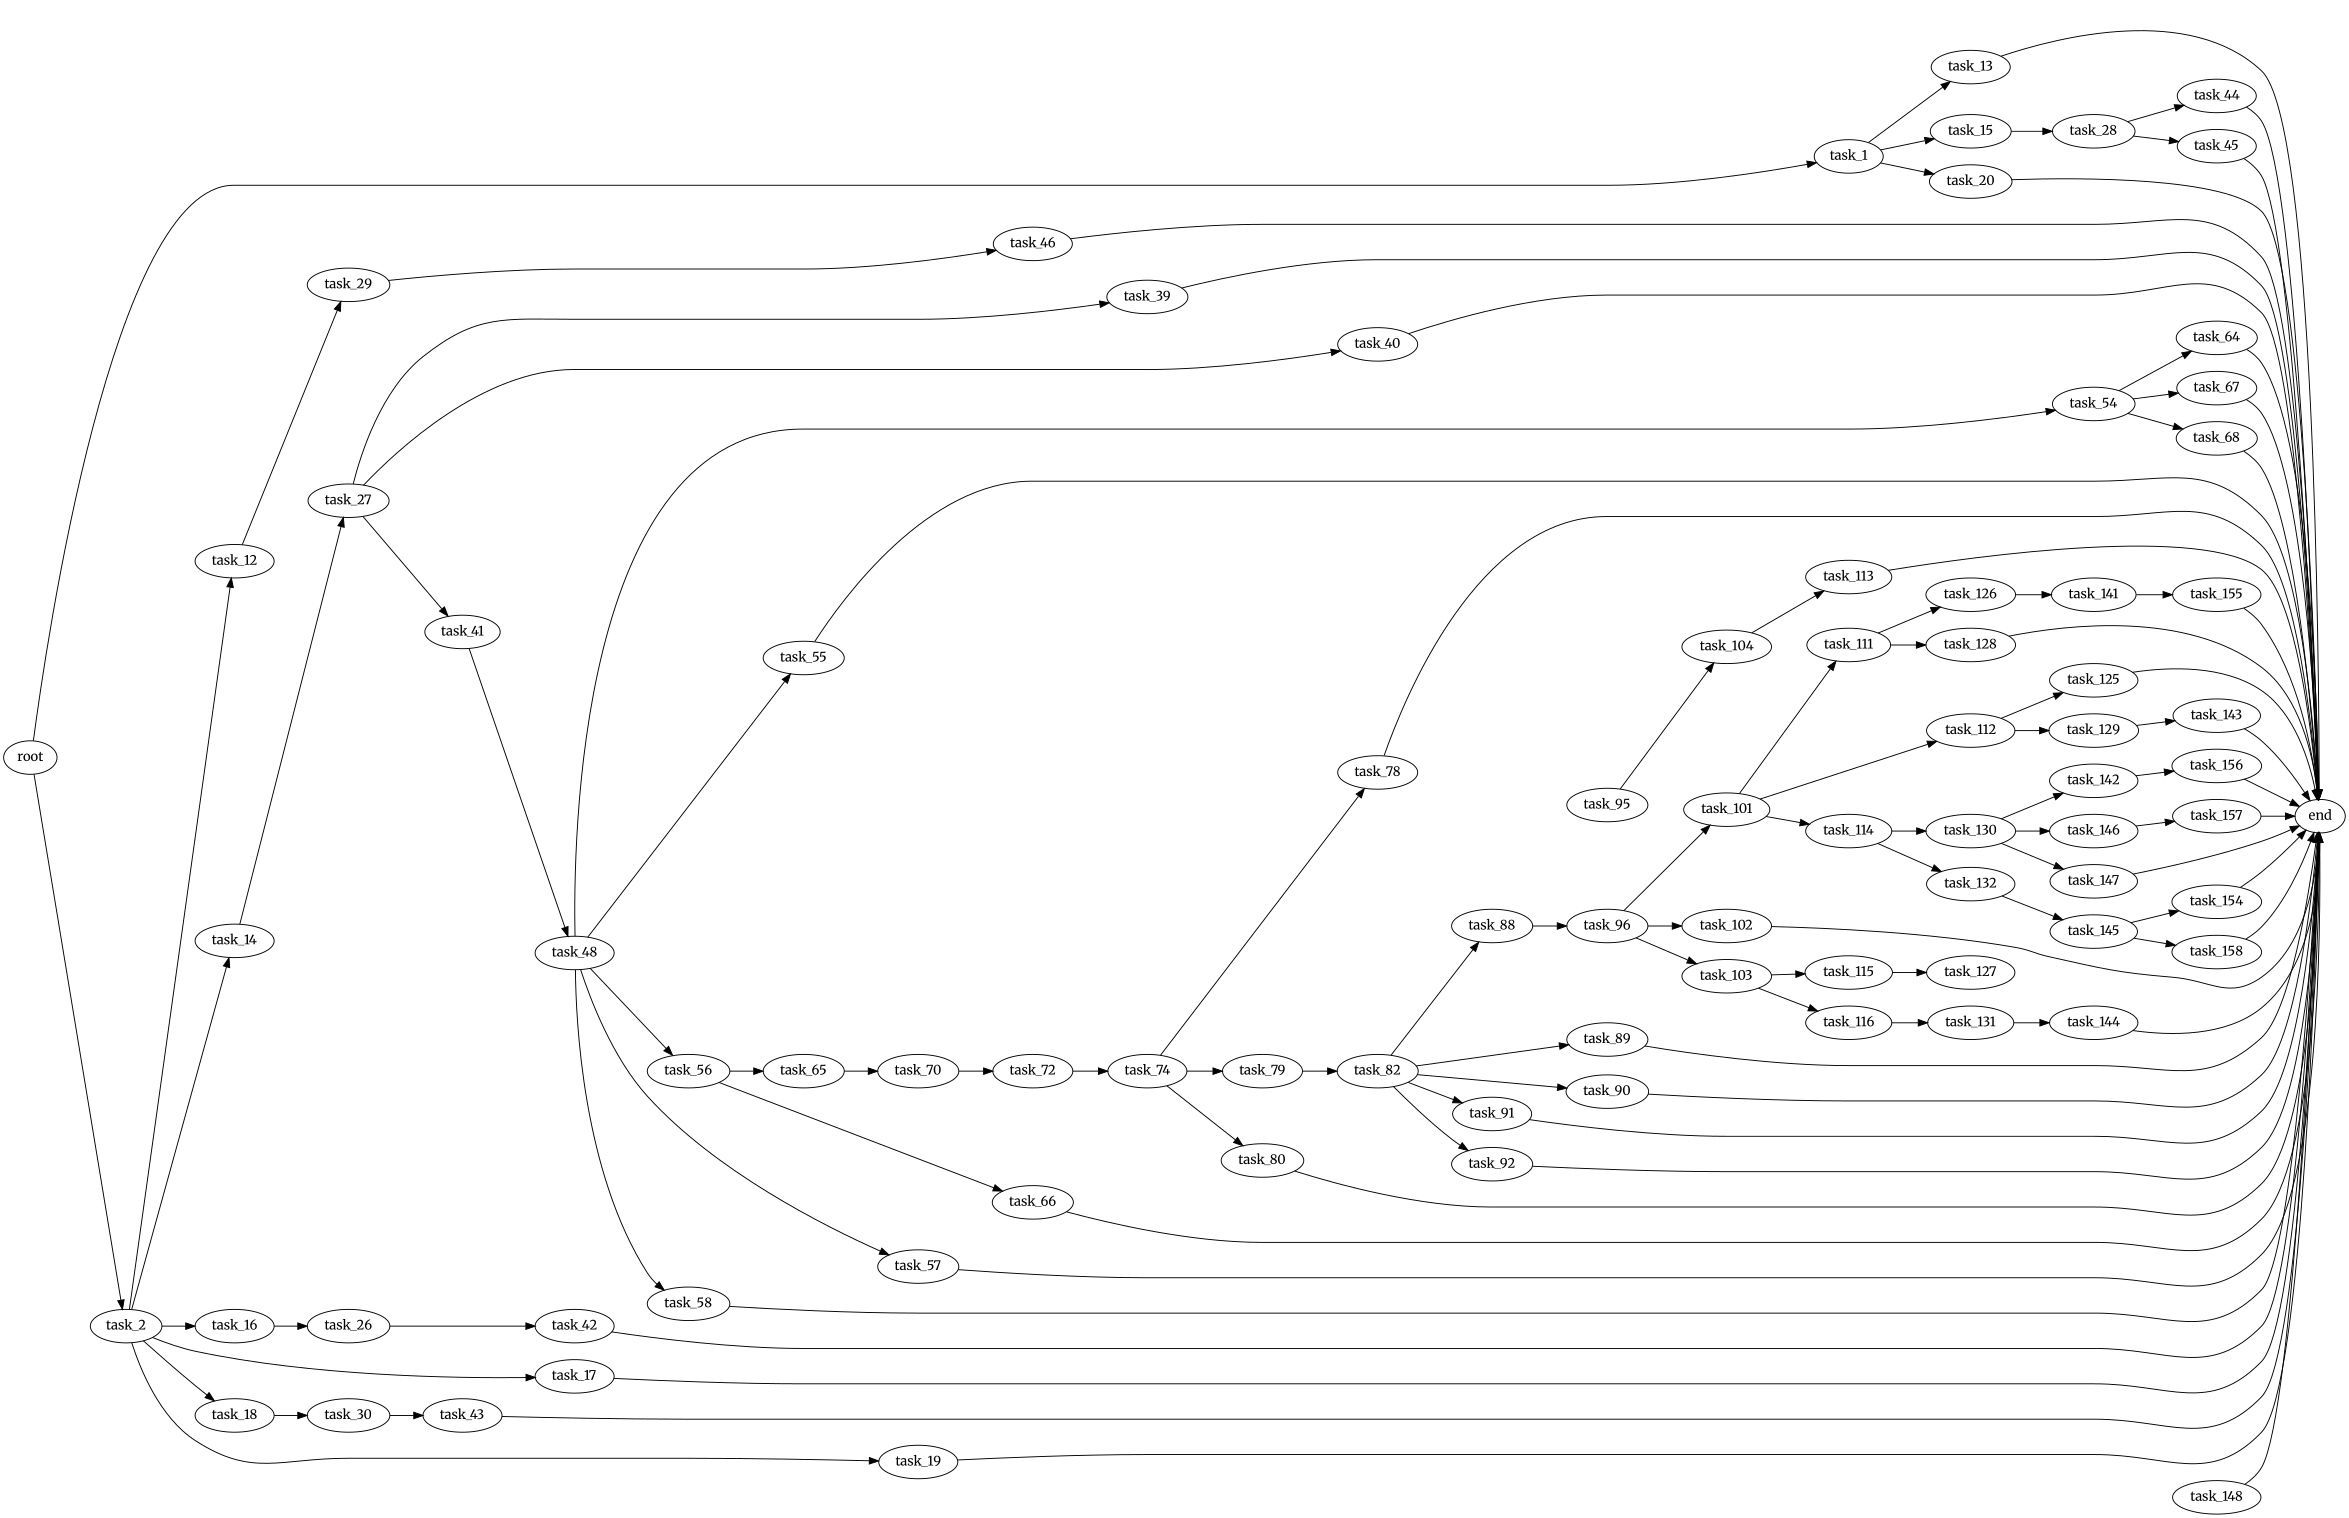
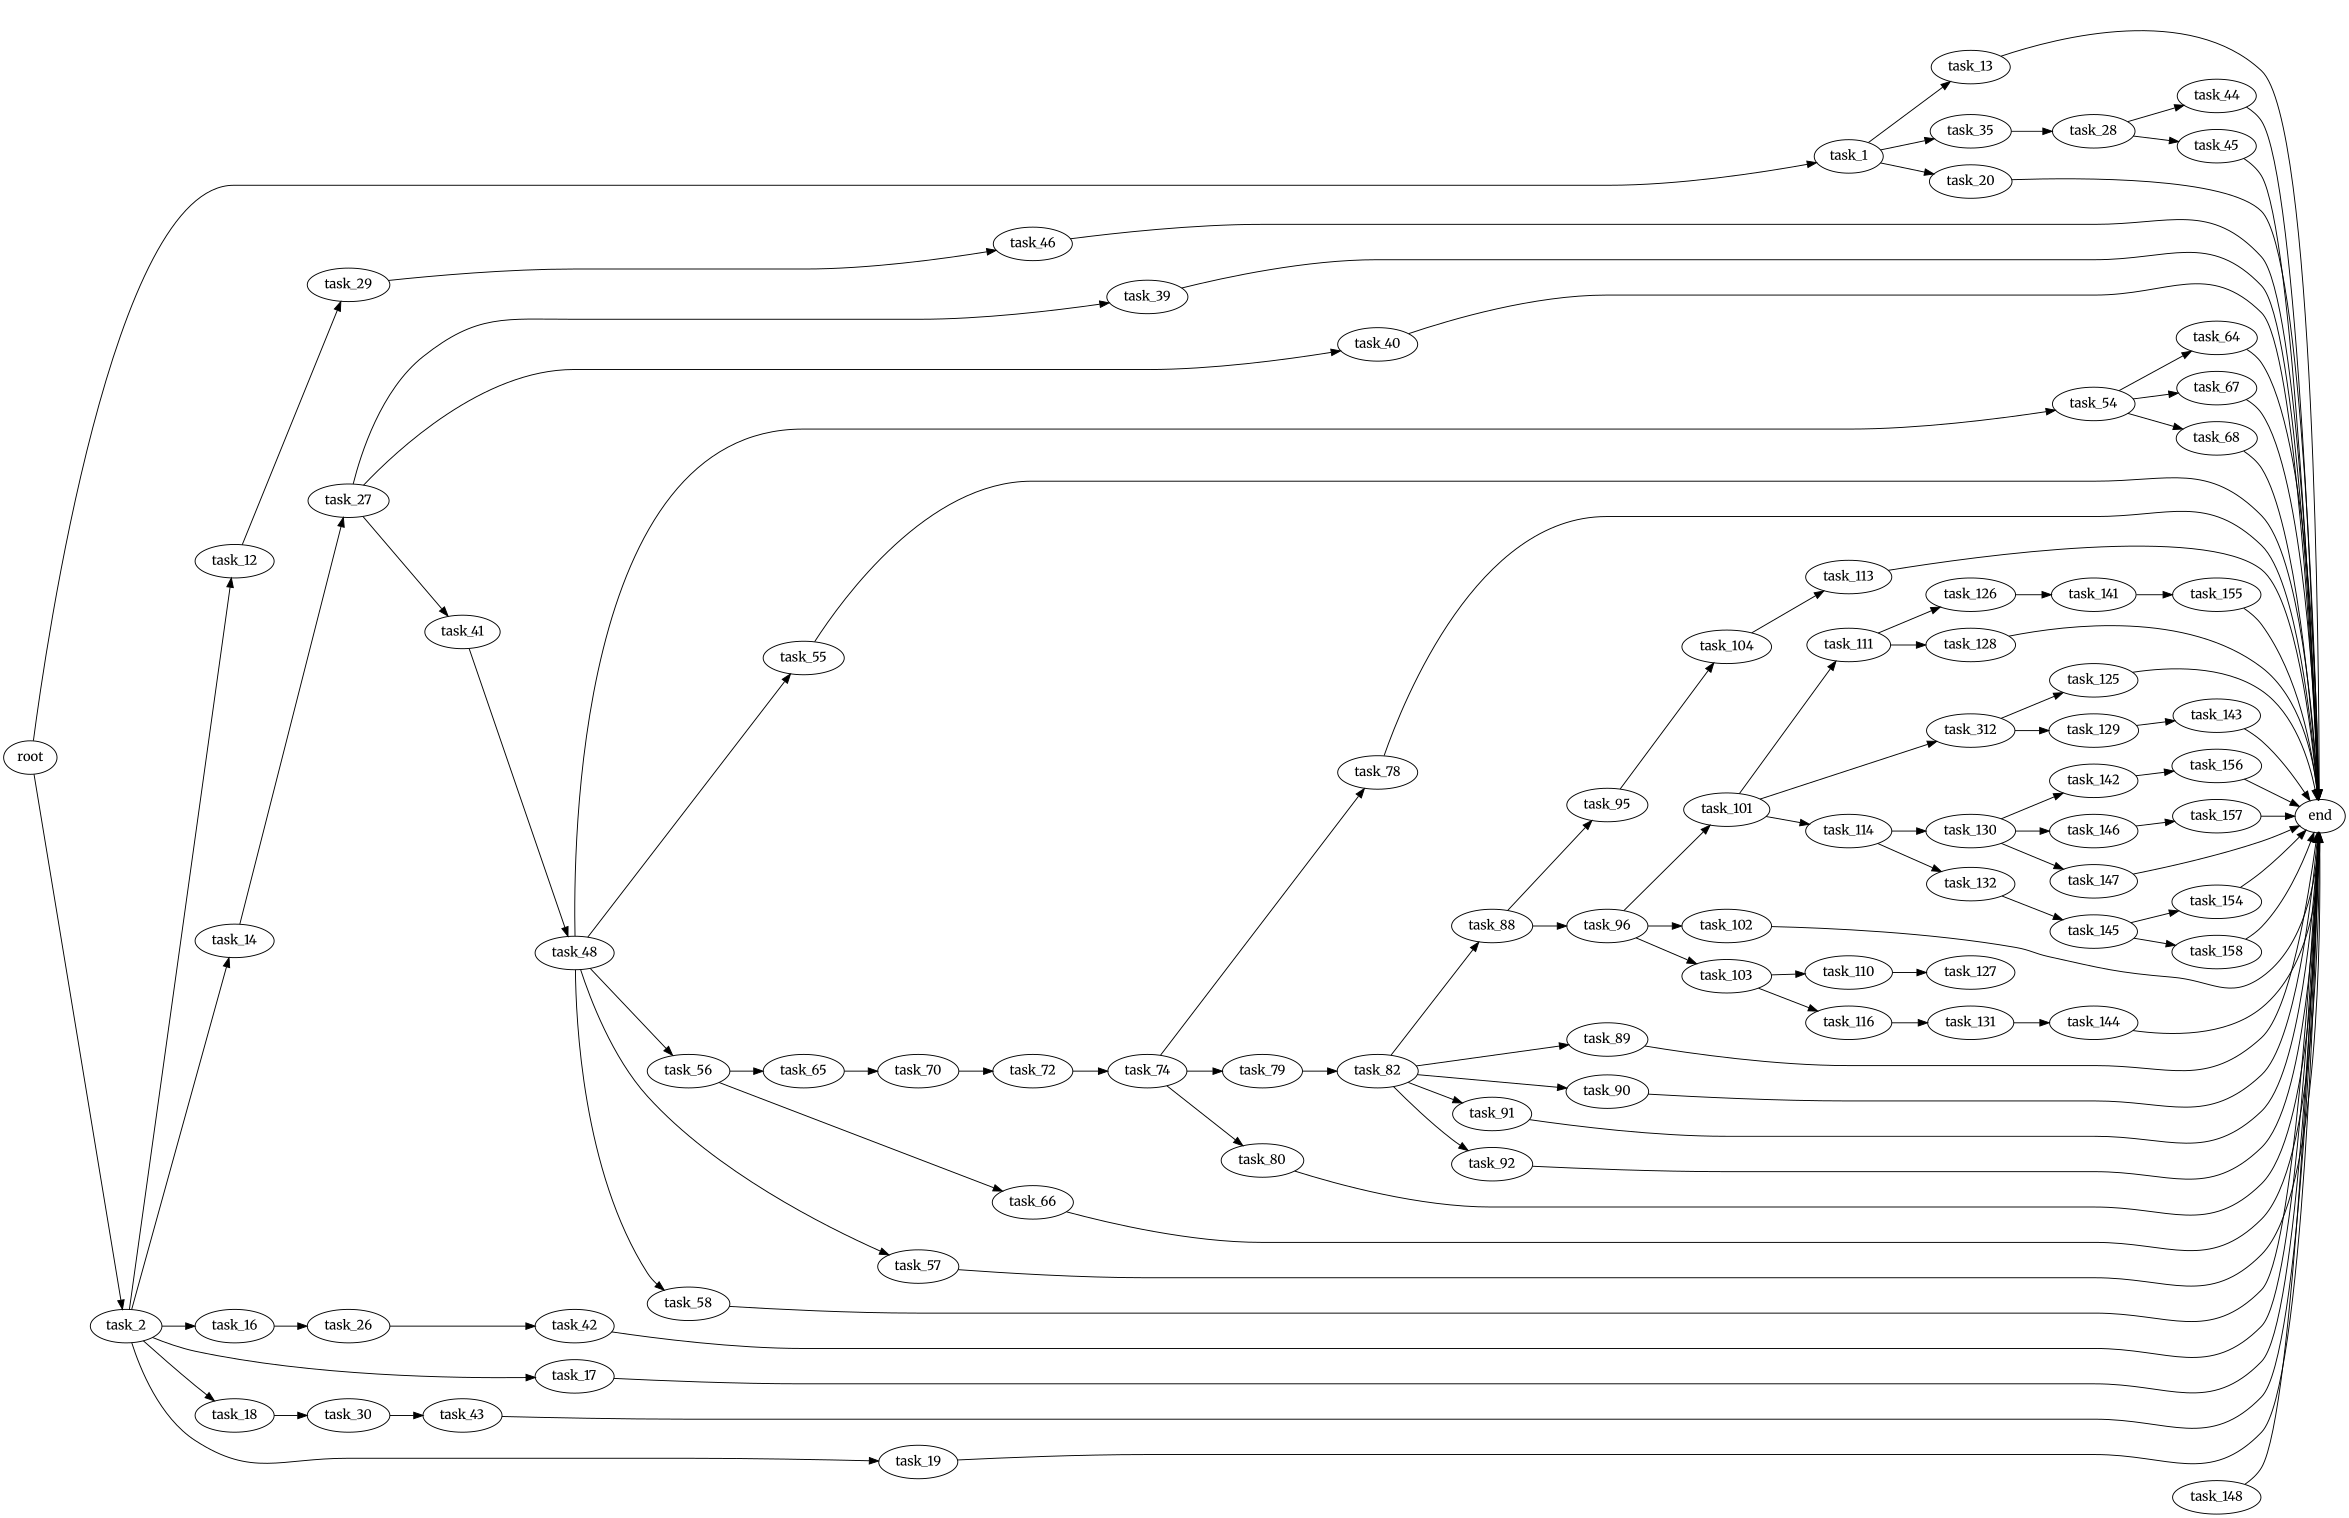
  digraph {
    fontname=Merriweather
    rankdir=LR
    node [fontname=Merriweather]
    edge [fontname=Merriweather]
    root
    task_1
    task_2
    task_13
-   task_15
+   task_15 [label=task_35]
    task_20
    task_12
    task_14
    task_16
    task_17
    task_18
    task_19
    end
    task_28
    task_29
    task_27
    task_26
    task_30
    task_44
    task_45
    task_46
    task_39
    task_40
    task_41
    task_42
    task_43
    task_48
    task_54
    task_55
    task_56
    task_57
    task_58
    task_64
    task_67
    task_68
    task_65
    task_66
    task_70
    task_72
    task_74
    task_78
    task_79
    task_80
    task_82
    task_88
    task_89
    task_90
    task_91
    task_92
    task_95
    task_96
    task_104
    task_101
    task_102
    task_103
    task_113
    task_111
-   task_112
+   task_112 [label=task_312]
    task_114
-   task_115
+   task_115 [label=task_110]
    task_116
    task_126
    task_128
    task_125
    task_129
    task_130
    task_132
    task_127
    task_131
    task_141
    task_143
    task_142
    task_146
    task_147
    task_145
    task_144
    task_155
    task_156
    task_157
    task_154
    task_158
    task_148
    root -> task_1
    root -> task_2
    task_1 -> task_13
    task_1 -> task_15
    task_1 -> task_20
    task_2 -> task_12
    task_2 -> task_14
    task_2 -> task_16
    task_2 -> task_17
    task_2 -> task_18
    task_2 -> task_19
    task_13 -> end
    task_15 -> task_28
    task_20 -> end
    task_12 -> task_29
    task_14 -> task_27
    task_16 -> task_26
    task_17 -> end
    task_18 -> task_30
    task_19 -> end
    task_28 -> task_44
    task_28 -> task_45
    task_29 -> task_46
    task_27 -> task_39
    task_27 -> task_40
    task_27 -> task_41
    task_26 -> task_42
    task_30 -> task_43
    task_44 -> end
    task_45 -> end
    task_46 -> end
    task_39 -> end
    task_40 -> end
    task_41 -> task_48
    task_42 -> end
    task_43 -> end
    task_48 -> task_54
    task_48 -> task_55
    task_48 -> task_56
    task_48 -> task_57
    task_48 -> task_58
    task_54 -> task_64
    task_54 -> task_67
    task_54 -> task_68
    task_55 -> end
    task_56 -> task_65
    task_56 -> task_66
    task_57 -> end
    task_58 -> end
    task_64 -> end
    task_67 -> end
    task_68 -> end
    task_65 -> task_70
    task_66 -> end
    task_70 -> task_72
    task_72 -> task_74
    task_74 -> task_78
    task_74 -> task_79
    task_74 -> task_80
    task_78 -> end
    task_79 -> task_82
    task_80 -> end
    task_82 -> task_88
    task_82 -> task_89
    task_82 -> task_90
    task_82 -> task_91
    task_82 -> task_92
+   task_88 -> task_95
    task_88 -> task_96
    task_89 -> end
    task_90 -> end
    task_91 -> end
    task_92 -> end
    task_95 -> task_104
    task_96 -> task_101
    task_96 -> task_102
    task_96 -> task_103
    task_104 -> task_113
    task_101 -> task_111
    task_101 -> task_112
    task_101 -> task_114
    task_102 -> end
    task_103 -> task_115
    task_103 -> task_116
    task_113 -> end
    task_111 -> task_126
    task_111 -> task_128
    task_112 -> task_125
    task_112 -> task_129
    task_114 -> task_130
    task_114 -> task_132
    task_115 -> task_127
    task_116 -> task_131
    task_126 -> task_141
    task_128 -> end
    task_125 -> end
    task_129 -> task_143
    task_130 -> task_142
    task_130 -> task_146
    task_130 -> task_147
    task_132 -> task_145
    task_131 -> task_144
    task_141 -> task_155
    task_143 -> end
    task_142 -> task_156
    task_146 -> task_157
    task_147 -> end
    task_145 -> task_154
    task_145 -> task_158
    task_144 -> end
    task_155 -> end
    task_156 -> end
    task_157 -> end
    task_154 -> end
    task_158 -> end
    task_148 -> end
  }
